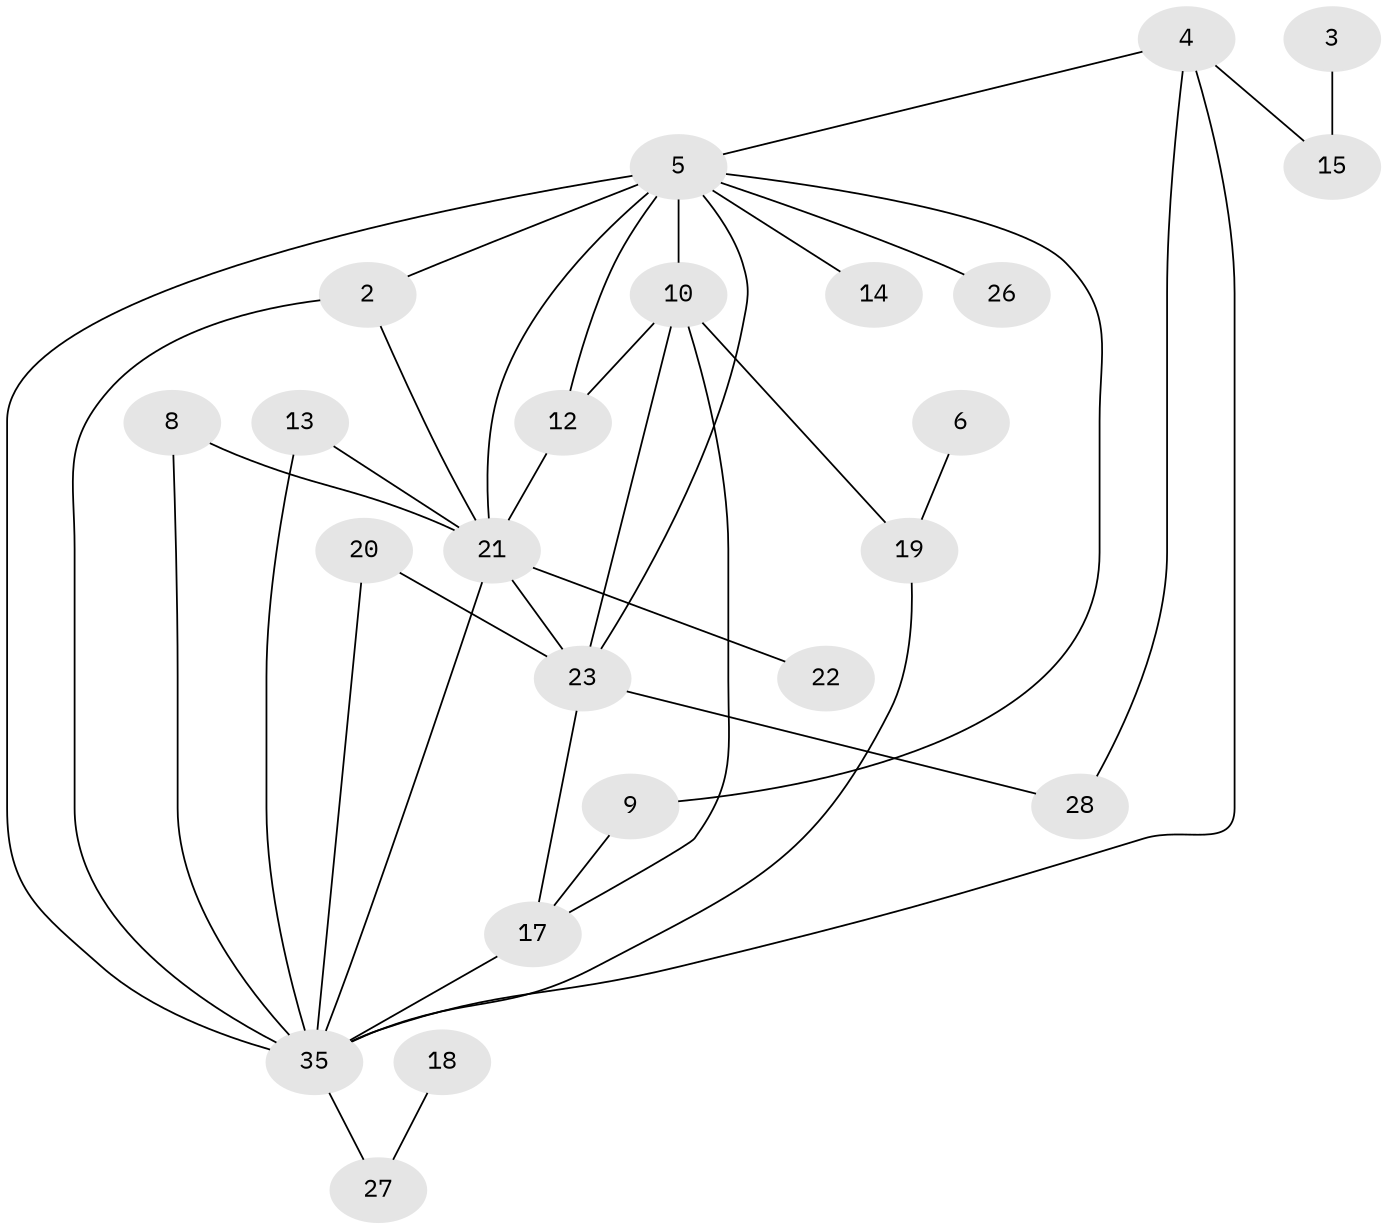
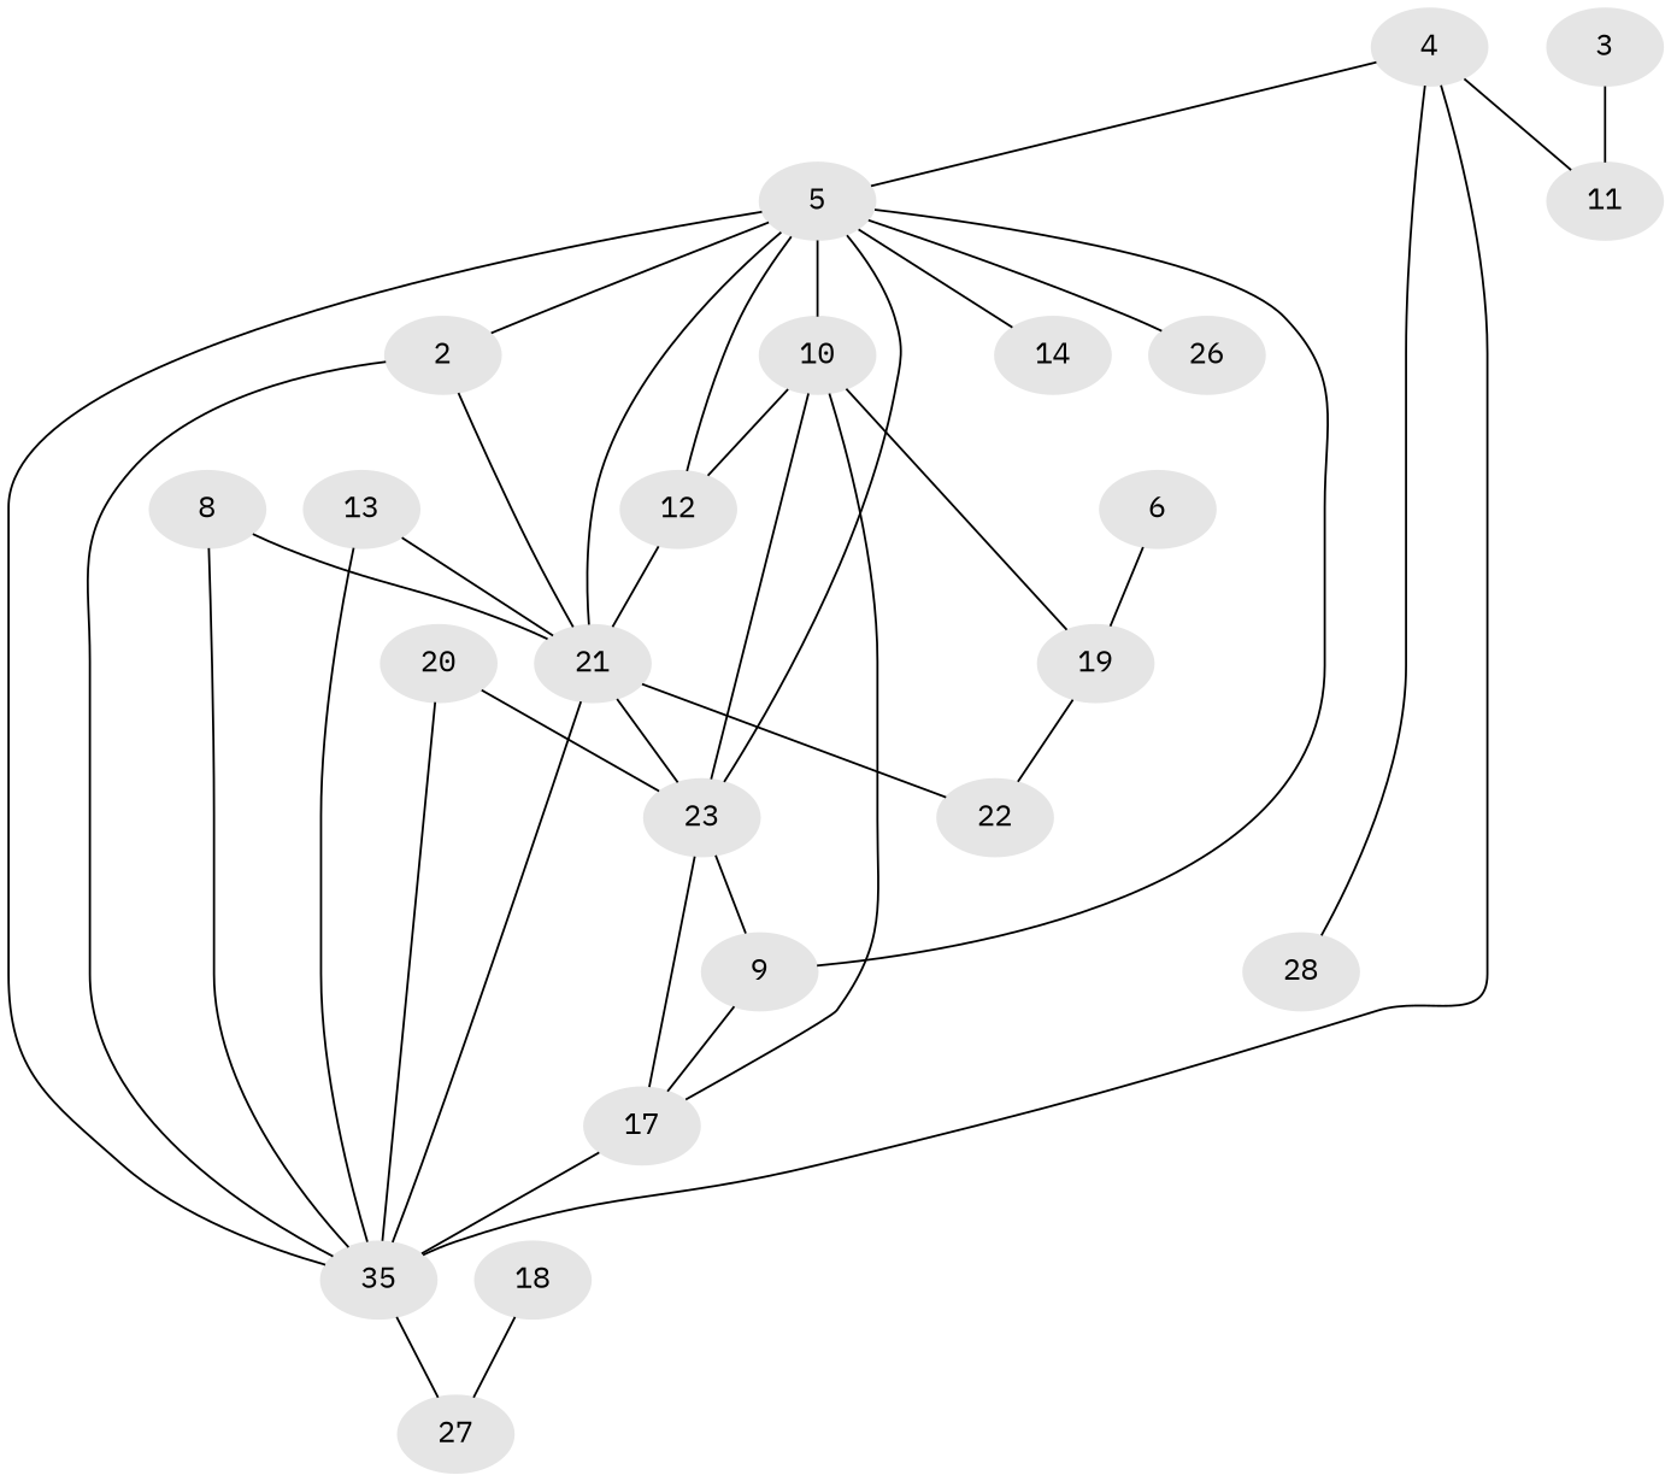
  graph {
    fontname="IBM Plex Mono"
    node [color=gray90 fontname="IBM Plex Mono" style=filled]
    edge [fontname="IBM Plex Mono" weight=1.0]
    2
    21
    n3 [label=35]
    23
    22
    27
    4
    5
-   15
+   15 [label=11]
    28
    9
    10
    12
    14
    26
    17
    19
    6
    n19 [label=3]
    8
    13
    18
    20
    2 -- 21
    2 -- n3
    21 -- n3
    21 -- 23 [weight=2.0]
    21 -- 22
    n3 -- 27
-   23 -- 28
+   23 -- 9
    4 -- n3
    4 -- 5
    4 -- 15
    4 -- 28
    5 -- 2
    5 -- 21
    5 -- n3 [weight=2.0]
    5 -- 23 [weight=2.0]
    5 -- 9
    5 -- 10 [weight=2.0]
    5 -- 12
    5 -- 14
    5 -- 26
    9 -- 17
    10 -- 23
    10 -- 12
    10 -- 17
    10 -- 19
    12 -- 21
    17 -- n3
    17 -- 23 [weight=2.0]
-   19 -- n3
+   19 -- 22
    6 -- 19
    n19 -- 15
    8 -- 21
    8 -- n3
    13 -- 21 [weight=2.0]
    13 -- n3
    18 -- 27
    20 -- n3
    20 -- 23
  }
